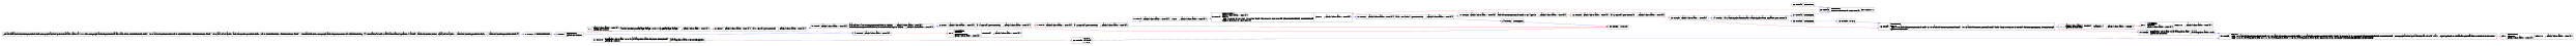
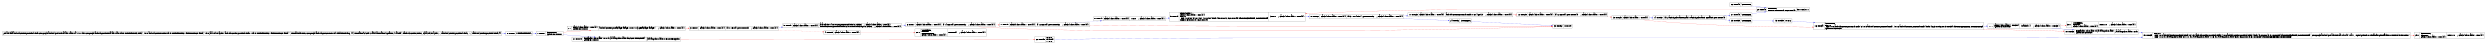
  digraph {
    rankdir=LR
    node [shape=record]
    edge [color=blue]
    n1 [label="{0\:\ 0x0000|MTH_ENTER_THIS\l}"]
    n2 [label="{1\:\ 0x0001|SYNTHETIC\lSplitter:B:1:0x0001\l}"]
    n3 [label="{2\:\ ?|Catch:\{ Throwable \-\> 0x004d \}\lSplitter:B:1:0x0001\l|android.content.pm.PackageManager r0 = r7.zzlj.getPackageManager()     \/\/ Catch:\{ Throwable \-\> 0x004d \}\l}"]
    n4 [label="{21\:\ 0x004d|ExcHandler: Throwable (r0v0 'th' java.lang.Throwable A[CUSTOM_DECLARE])\lSplitter:B:1:0x0001\l|java.lang.Throwable r0 = move\-exception\l}"]
    n5 [label="{3\:\ 0x0007|Catch:\{ Throwable \-\> 0x004d \}\l|if (r0 != null) goto L_0x000b     \/\/ Catch:\{ Throwable \-\> 0x004d \}\l}"]
    n6 [label="{22\:\ 0x004e|r6 = r0\lr0 = null\lr1 = r6\l}"]
    n7 [label="{4\:\ 0x0009|Catch:\{ Throwable \-\> 0x004d \}\l}"]
    n8 [label="{5\:\ 0x000b|Catch:\{ Throwable \-\> 0x004d \}\l|java.util.List r4 = r0.queryIntentActivities(r8, 65536)     \/\/ Catch:\{ Throwable \-\> 0x004d \}\landroid.content.pm.ResolveInfo r2 = r0.resolveActivity(r8, 65536)     \/\/ Catch:\{ Throwable \-\> 0x004d \}\l}"]
    n9 [label="{28\:\ ?|SYNTHETIC\lRETURN\lORIG_RETURN\lCatch:\{ Throwable \-\> 0x004d \}\l|return null     \/\/ Catch:\{ Throwable \-\> 0x004d \}\l}"]
    n10 [label="{6\:\ 0x0017|Catch:\{ Throwable \-\> 0x004d \}\l|if (r4 == null) goto L_0x0052     \/\/ Catch:\{ Throwable \-\> 0x004d \}\l}"]
    n11 [label="{7\:\ 0x0019|Catch:\{ Throwable \-\> 0x004d \}\l|if (r2 == null) goto L_0x0052     \/\/ Catch:\{ Throwable \-\> 0x004d \}\l}"]
    n12 [label="{23\:\ 0x0052|r0 = null\l}"]
    n13 [label="{8\:\ 0x001b|Catch:\{ Throwable \-\> 0x004d \}\l|r0 = 0     \/\/ Catch:\{ Throwable \-\> 0x004d \}\l}"]
    n14 [label="{9\:\ 0x001d|LOOP_START\lCatch:\{ Throwable \-\> 0x004d \}\lPHI: r0 \l  PHI: (r0v8 int) = (r0v7 int), (r0v12 int) binds: [B:8:0x001b, B:20:0x0049] A[DONT_GENERATE, DONT_INLINE]\lLOOP:0: B:9:0x001d\-\>B:20:0x0049\l|r3 = r0     \/\/ Catch:\{ Throwable \-\> 0x004d \}\l}"]
    n15 [label="{10\:\ 0x0021|Catch:\{ Throwable \-\> 0x004d \}\l|if (r3 \>= r4.size()) goto L_0x0052     \/\/ Catch:\{ Throwable \-\> 0x004d \}\l}"]
    n16 [label="{11\:\ 0x0023|Catch:\{ Throwable \-\> 0x004d \}\l|android.content.pm.ResolveInfo r0 = r4.get(r3)     \/\/ Catch:\{ Throwable \-\> 0x004d \}\l}"]
    n17 [label="{24\:\ 0x0052|SYNTHETIC\l}"]
    n18 [label="{12\:\ 0x0029|Catch:\{ Throwable \-\> 0x004d \}\l|if (r2 == null) goto L_0x0049     \/\/ Catch:\{ Throwable \-\> 0x004d \}\l}"]
    n19 [label="{13\:\ 0x002b|Catch:\{ Throwable \-\> 0x004d \}\l}"]
    n20 [label="{14\:\ 0x0037|if (r2.activityInfo.name.equals(r0.activityInfo.name) == false) goto L_0x0049\l}"]
    n21 [label="{16\:\ 0x003a|SYNTHETIC\lPHI: r0 \l  PHI: (r0v6 android.content.pm.ResolveInfo) = (r0v5 android.content.pm.ResolveInfo), (r0v16 android.content.pm.ResolveInfo) binds: [B:23:0x0052, B:15:0x0039] A[DONT_GENERATE, DONT_INLINE]\lSplitter:B:16:0x003a\l}"]
    n22 [label="{26\:\ 0x0049|SYNTHETIC\l}"]
    n23 [label="{20\:\ 0x0049|LOOP_END\lLOOP:0: B:9:0x001d\-\>B:20:0x0049\l|int r0 = r3 + 1\l}"]
    n24 [label="{25\:\ 0x0039|SYNTHETIC\l}"]
    n25 [label="{27\:\ 0x0049|SYNTHETIC\l}"]
    n26 [label="{15\:\ 0x0039|r0 = r2\l}"]
    n27 [label="{17\:\ ?|Catch:\{ Throwable \-\> 0x003e \}\lSplitter:B:16:0x003a\l|r9.addAll(r4)     \/\/ Catch:\{ Throwable \-\> 0x003e \}\l}"]
    n28 [label="{18\:\ 0x003e|ExcHandler: Throwable (th java.lang.Throwable)\lSplitter:B:16:0x003a\l|java.lang.Throwable r1 = th\l}"]
    n29 [label="{30\:\ ?|SYNTHETIC\lRETURN\lCatch:\{ Throwable \-\> 0x004d \}\l|return r0     \/\/ Catch:\{ Throwable \-\> 0x004d \}\l}"]
    n30 [label="{19\:\ 0x003f|PHI: r0 r1 \l  PHI: (r0v2 android.content.pm.ResolveInfo) = (r0v1 android.content.pm.ResolveInfo), (r0v6 android.content.pm.ResolveInfo) binds: [B:22:0x004e, B:18:0x003e] A[DONT_GENERATE, DONT_INLINE]\l  PHI: (r1v2 'th' java.lang.Throwable) = (r1v1 'th' java.lang.Throwable), (r1v3 'th' java.lang.Throwable) binds: [B:22:0x004e, B:18:0x003e] A[DONT_GENERATE, DONT_INLINE]\l|com.google.android.gms.ads.internal.zzk.zzlk().zza(r1, \"OpenSystemBrowserHandler.getDefaultBrowserResolverForIntent\")\l}"]
    n31 [label="{29\:\ ?|SYNTHETIC\lRETURN\lCatch:\{ Throwable \-\> 0x004d \}\l|return r0     \/\/ Catch:\{ Throwable \-\> 0x004d \}\l}"]
    n32 [label="{private final android.content.pm.ResolveInfo com.google.android.gms.internal.ads.zzahs.zza((r7v0 'this' com.google.android.gms.internal.ads.zzahs A[IMMUTABLE_TYPE, THIS]), (r8v0 android.content.Intent A[IMMUTABLE_TYPE, METHOD_ARGUMENT]), (r9v0 java.util.ArrayList\<android.content.pm.ResolveInfo\> A[IMMUTABLE_TYPE, METHOD_ARGUMENT]))  | Annotation[BUILD, com.google.android.gms.common.util.VisibleForTesting, \{\}], Annotation[SYSTEM, dalvik.annotation.Signature, \{value=[(, Landroid\/content\/Intent;, Ljava\/util\/ArrayList, \<, Landroid\/content\/pm\/ResolveInfo;, \>;), Landroid\/content\/pm\/ResolveInfo;]\}]\l}"]
    n1 -> n2
    n2 -> n3 [color=red]
-   n2 -> n7
+   n2 -> n4
    n3 -> n5 [color=red]
    n4 -> n6 [color=red]
    n5 -> n7 [color=red style=dashed]
    n5 -> n8
    n6 -> n30
    n7 -> n9 [color=red]
    n8 -> n10
    n10 -> n11 [color=red style=dashed]
    n10 -> n12 [color=red]
    n11 -> n12 [color=red]
    n11 -> n13 [style=dashed]
    n13 -> n14
    n14 -> n15
    n15 -> n16 [style=dashed]
    n15 -> n17
    n16 -> n18 [color=red]
    n17 -> n12
    n18 -> n19 [color=red style=dashed]
    n19 -> n20
    n19 -> n21 [color=red]
    n20 -> n24 [style=dashed]
    n20 -> n25
    n21 -> n27
    n21 -> n28 [color=red]
    n22 -> n23
    n23 -> n14 [color=red]
    n24 -> n26
    n25 -> n23
    n26 -> n21
    n27 -> n28
    n27 -> n29 [color=red]
    n28 -> n30
    n30 -> n31 [color=red]
    n32 -> n1
  }
